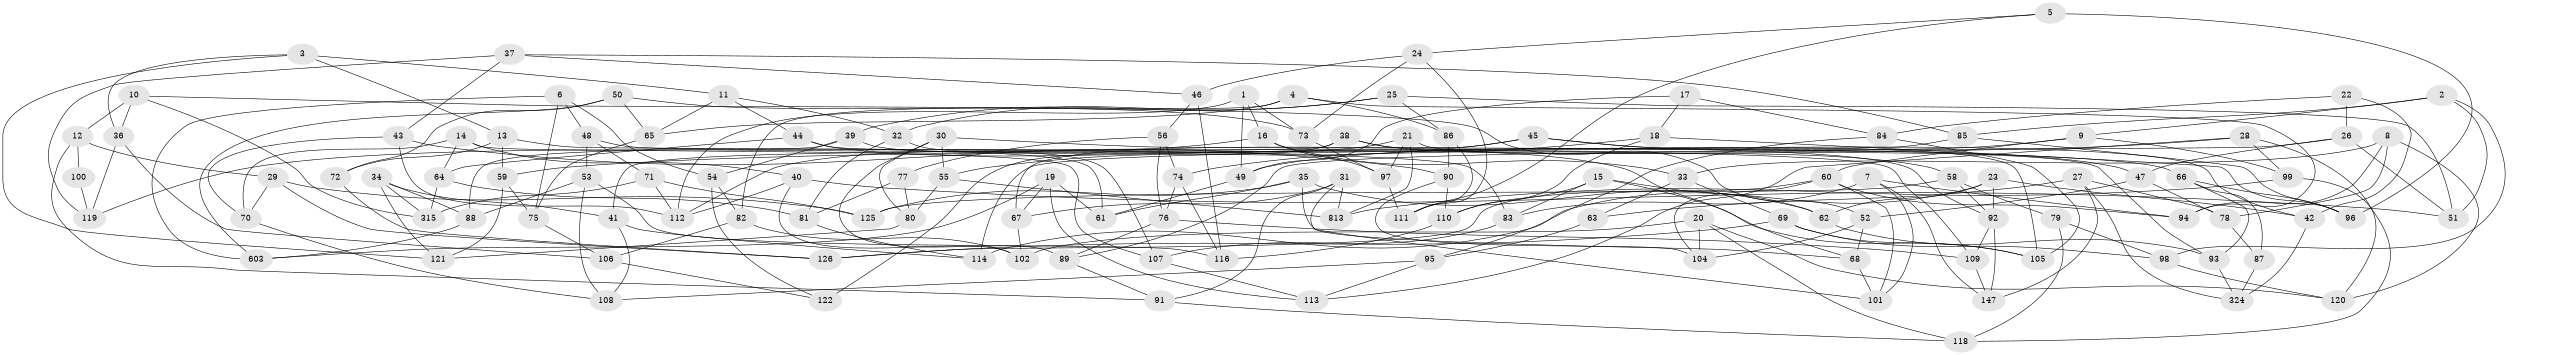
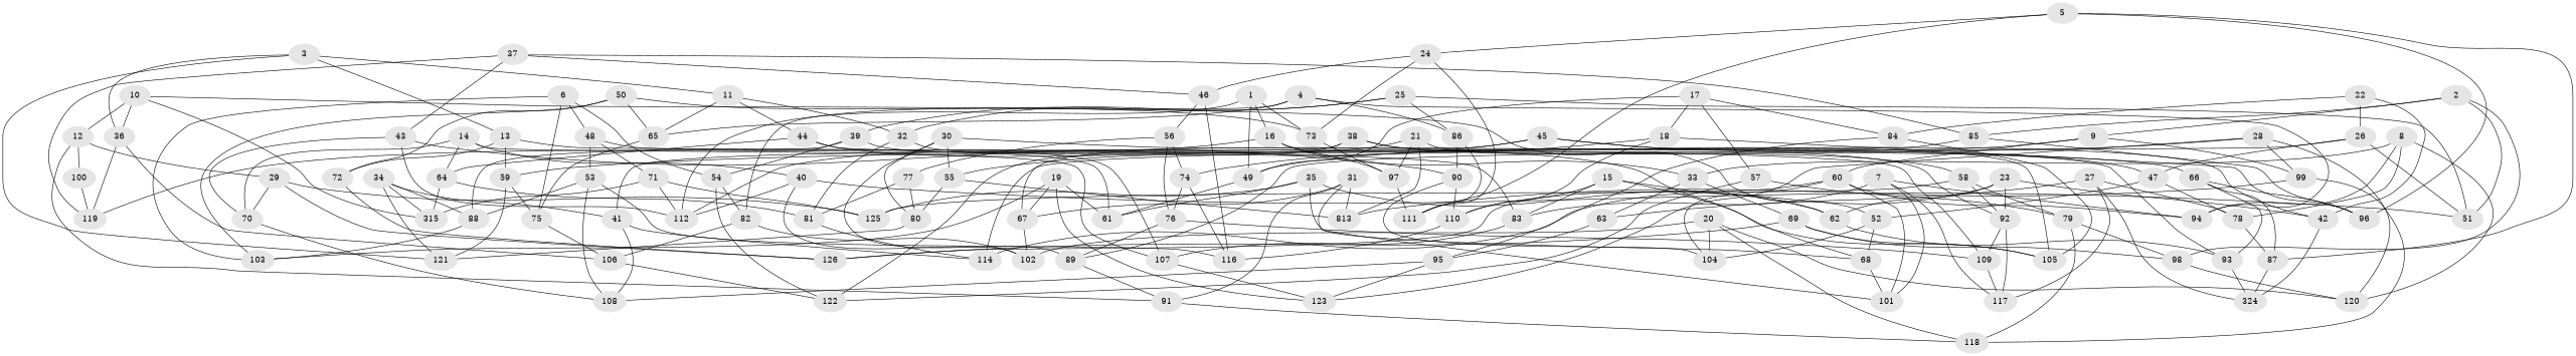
  graph {
    node [color=gray90 style=filled]
    1
    16
    49
    73
    112
    33
    97
    119
    61
    2
    9
    51
    85
    98
    60
    99
    96
    114
    120
    3
    11
    13
    36
    121
    65
    32
    44
    83
    59
    72
    106
    4
    82
    86
    94
    75
    102
    111
    90
    5
    24
    87
    46
    n44 [label=324]
    6
    48
    54
-   103 [label=603]
+   103
    53
    71
    109
    122
    7
    101
-   117 [label=147]
+   117
    107
    8
    78
    63
    69
    104
    126
    118
    n64 [label=813]
    10
    12
    52
    n68 [label=315]
    29
    91
    100
    68
    81
    64
    70
    125
    14
    40
    108
-   123 [label=113]
+   123
    15
    62
    105
    110
    93
    116
    17
    18
+   57
    84
    74
    79
    95
    76
    19
    67
    20
    21
    22
    26
    42
    47
    89
    23
    92
    56
    25
    39
    88
    27
    28
    30
    55
    66
    80
    31
    34
    41
    35
    37
    43
    38
    58
    45
    77
    50
    1 -- 16
    1 -- 49
    1 -- 73
    1 -- 112
    16 -- 33
    16 -- 97
    16 -- 119
    49 -- 61
    73 -- 97
    33 -- 63
    33 -- 69
    97 -- 111
    2 -- 9
    2 -- 51
    2 -- 85
    2 -- 98
    9 -- 49
    9 -- 60
    9 -- 99
    85 -- 96
    85 -- 114
    98 -- 120
    60 -- 94
    60 -- 101
    60 -- 104
    60 -- 126
    99 -- 118
    99 -- n64
    3 -- 11
    3 -- 13
    3 -- 36
    3 -- 121
    11 -- 65
    11 -- 32
    11 -- 44
    13 -- 83
    13 -- 59
    13 -- 72
    36 -- 119
    36 -- 106
    65 -- 75
    32 -- 107
    32 -- 81
    44 -- 61
    44 -- 68
    44 -- 64
    83 -- 107
    59 -- 121
    59 -- 75
    72 -- 126
    106 -- 122
    4 -- 65
    4 -- 82
    4 -- 86
    4 -- 94
    82 -- 106
    82 -- 102
    86 -- 111
    86 -- 90
    75 -- 106
    90 -- 104
    90 -- 110
    5 -- 96
    5 -- 111
    5 -- 24
+   5 -- 87
    24 -- 73
    24 -- 111
    24 -- 46
    87 -- n44
    46 -- 116
    46 -- 56
    6 -- 75
    6 -- 48
    6 -- 54
    6 -- 103
    48 -- 53
    48 -- 71
    48 -- 109
    54 -- 82
    54 -- 122
    53 -- 108
    53 -- 116
    53 -- 88
    71 -- 112
    71 -- n68
    71 -- 125
    109 -- 117
    7 -- 83
    7 -- 94
    7 -- 101
    7 -- 117
    107 -- 123
    8 -- 33
    8 -- 120
    8 -- 94
    8 -- 78
    78 -- 87
    63 -- 95
    69 -- 98
    69 -- 126
    69 -- 105
    10 -- 36
    10 -- 12
    10 -- 52
    10 -- n68
    12 -- 29
    12 -- 91
    12 -- 100
    52 -- 104
    52 -- 68
    29 -- 126
    29 -- 70
    29 -- 125
    91 -- 118
    100 -- 119
    68 -- 101
    81 -- 114
    64 -- n68
    64 -- 81
    70 -- 108
    14 -- 107
    14 -- 64
    14 -- 70
    14 -- 40
    40 -- 112
    40 -- 51
    40 -- 102
    15 -- 83
    15 -- 62
    15 -- 105
    15 -- 110
    62 -- 93
    110 -- 116
    93 -- n44
    17 -- 49
    17 -- 18
+   17 -- 57
    17 -- 84
    18 -- 96
    18 -- 110
    18 -- 74
+   57 -- 122
+   57 -- 79
    84 -- 105
    84 -- 95
    74 -- 116
    74 -- 76
    79 -- 98
    79 -- 118
    95 -- 108
    95 -- 123
    76 -- 109
    76 -- 89
    19 -- 61
    19 -- 103
    19 -- 123
    19 -- 67
    67 -- 102
    20 -- 120
    20 -- 102
    20 -- 104
    20 -- 118
    21 -- 112
    21 -- 97
    21 -- n64
    21 -- 93
    22 -- 84
    22 -- 26
    22 -- 42
    26 -- 51
    26 -- 47
    26 -- 89
    42 -- n44
    47 -- 78
    47 -- 52
    89 -- 91
    23 -- 114
    23 -- 62
    23 -- 42
    23 -- 92
    92 -- 109
    92 -- 117
    56 -- 74
    56 -- 76
    56 -- 77
    25 -- 51
    25 -- 32
    25 -- 86
    25 -- 39
    39 -- 54
    39 -- 92
    39 -- 88
    88 -- 103
    27 -- n44
    27 -- 117
    27 -- 78
    27 -- 63
    28 -- 99
    28 -- 120
    28 -- 59
    28 -- 123
    30 -- 89
    30 -- 55
    30 -- 66
    30 -- 80
    55 -- n64
    55 -- 80
    66 -- 96
    66 -- 87
    66 -- 93
    80 -- 121
    31 -- 101
    31 -- n64
    31 -- 91
    31 -- 67
    34 -- 121
    34 -- n68
    34 -- 88
    34 -- 41
    41 -- 114
    41 -- 108
    35 -- 61
    35 -- 68
    35 -- 125
    35 -- 62
    37 -- 119
    37 -- 85
    37 -- 46
    37 -- 43
    43 -- 112
    43 -- 90
    43 -- 70
    38 -- 122
    38 -- 42
    38 -- 41
    38 -- 58
    58 -- 125
    58 -- 79
    58 -- 92
    45 -- 105
    45 -- 67
    45 -- 47
    45 -- 55
    77 -- 81
    77 -- 80
    50 -- 73
    50 -- 65
    50 -- 72
    50 -- 103
  }
